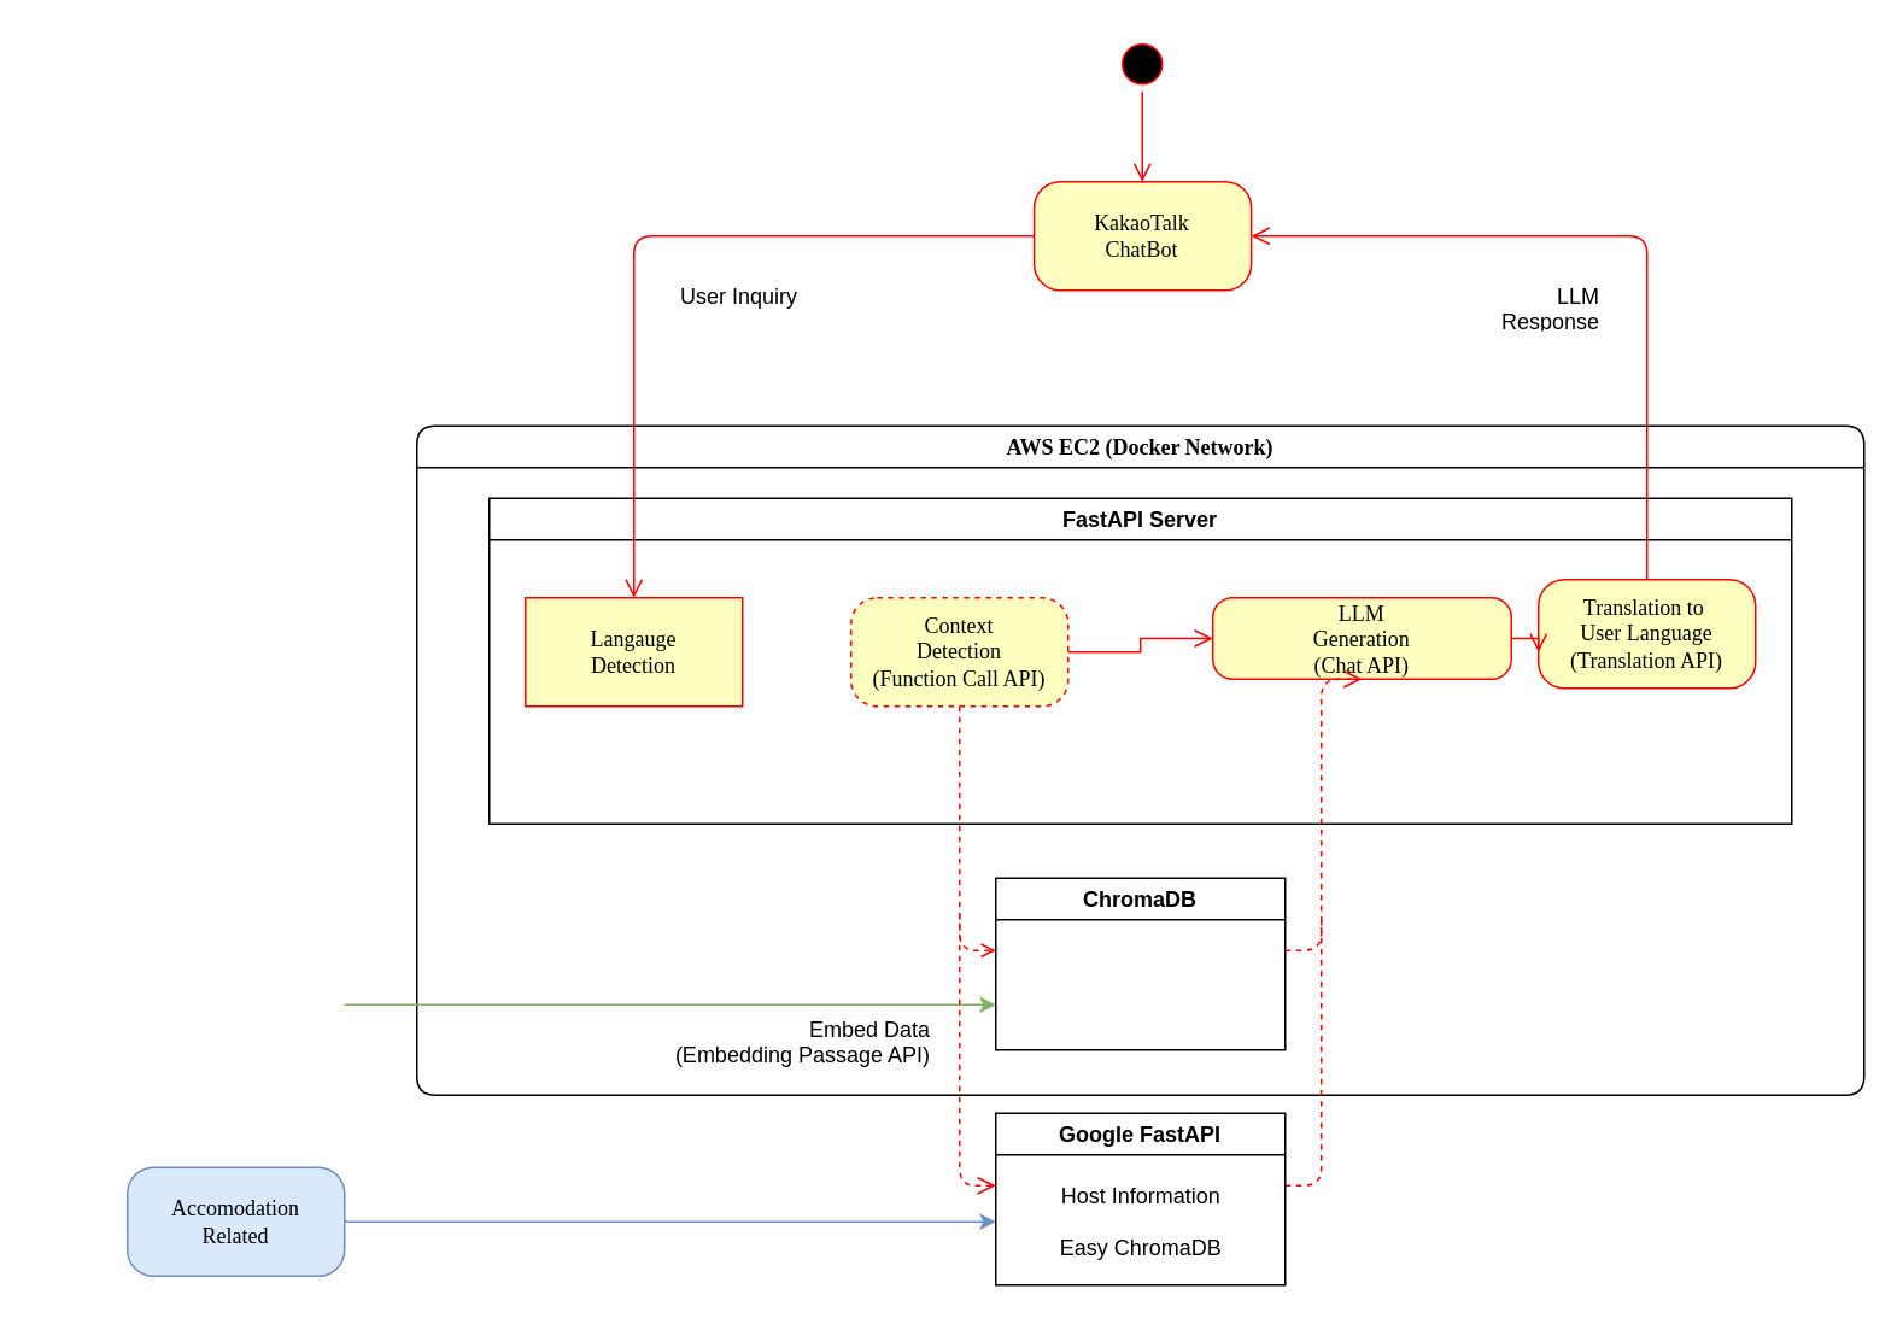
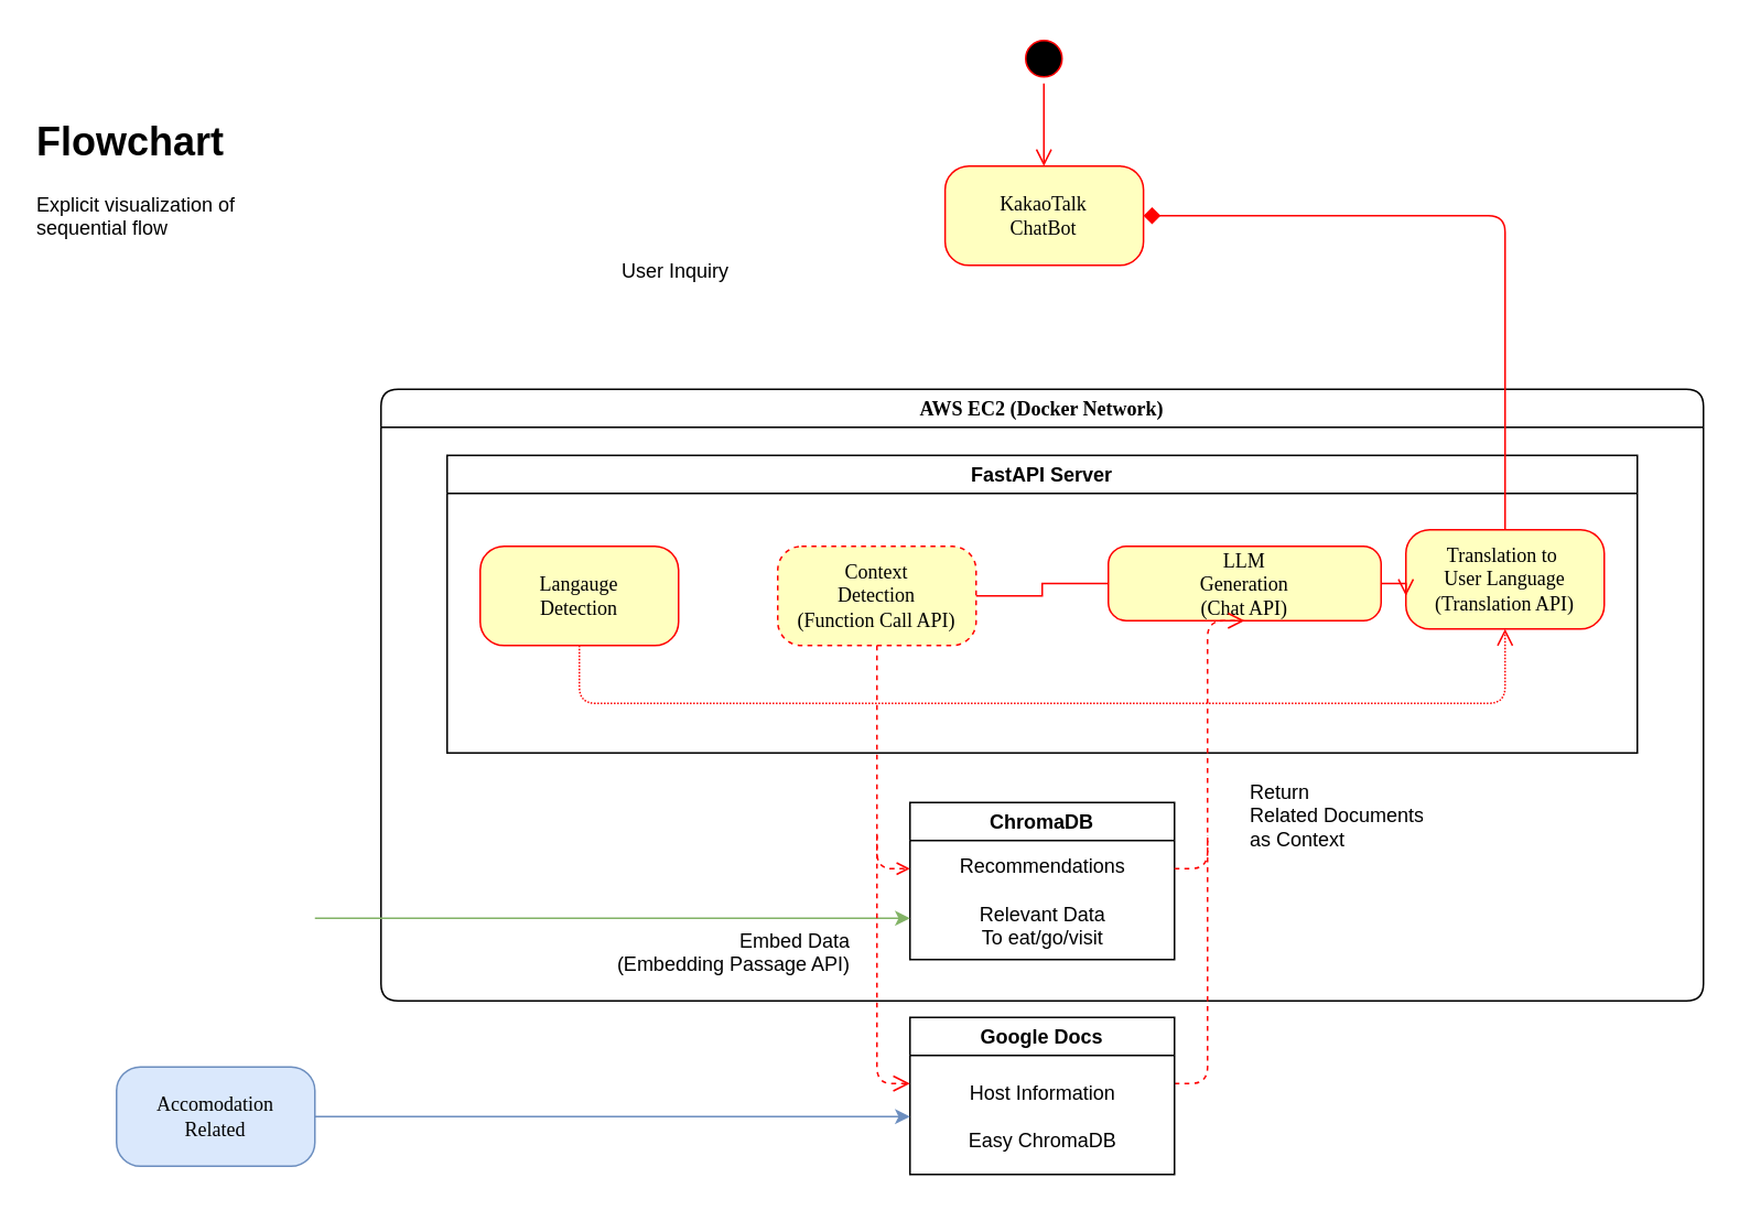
  <mxCell id="0" />
  <mxCell id="1" parent="0" />
  <mxCell id="2" value="AWS EC2 (Docker Network)" style="swimlane;whiteSpace=wrap;html=1;rounded=1;shadow=0;comic=0;labelBackgroundColor=none;strokeWidth=1;fontFamily=Verdana;fontSize=12;align=center;" parent="1" vertex="1"><mxGeometry x="230" y="235" width="800" height="370" as="geometry"><mxRectangle x="95" y="210" width="100" height="30" as="alternateBounds" /></mxGeometry></mxCell>
  <mxCell id="3" value="FastAPI Server" style="swimlane;" parent="2" vertex="1"><mxGeometry x="40" y="40" width="720" height="180" as="geometry" /></mxCell>
- <mxCell id="4" value="Langauge&lt;div&gt;Detection&lt;/div&gt;" style="whiteSpace=wrap;html=1;arcSize=24;fillColor=#ffffc0;strokeColor=#ff0000;shadow=0;comic=0;labelBackgroundColor=none;fontFamily=Verdana;fontSize=12;fontColor=#000000;align=center;rounded=0;" parent="3" vertex="1"><mxGeometry x="20" y="55" width="120" height="60" as="geometry" /></mxCell>
+ <mxCell id="4" value="Langauge&lt;div&gt;Detection&lt;/div&gt;" style="rounded=1;whiteSpace=wrap;html=1;arcSize=24;fillColor=#ffffc0;strokeColor=#ff0000;shadow=0;comic=0;labelBackgroundColor=none;fontFamily=Verdana;fontSize=12;fontColor=#000000;align=center;" parent="3" vertex="1"><mxGeometry x="20" y="55" width="120" height="60" as="geometry" /></mxCell>
  <mxCell id="5" value="Context&lt;div&gt;Detection&lt;/div&gt;&lt;div&gt;(Function Call API)&lt;/div&gt;" style="rounded=1;whiteSpace=wrap;html=1;arcSize=24;fillColor=#ffffc0;strokeColor=#ff0000;shadow=0;comic=0;labelBackgroundColor=none;fontFamily=Verdana;fontSize=12;fontColor=#000000;align=center;dashed=1;" parent="3" vertex="1"><mxGeometry x="200" y="55" width="120" height="60" as="geometry" /></mxCell>
  <mxCell id="6" value="LLM&lt;div&gt;Generation&lt;/div&gt;&lt;div&gt;(Chat API)&lt;/div&gt;" style="rounded=1;whiteSpace=wrap;html=1;arcSize=24;fillColor=#ffffc0;strokeColor=#ff0000;shadow=0;comic=0;labelBackgroundColor=none;fontFamily=Verdana;fontSize=12;fontColor=#000000;align=center;" parent="3" vertex="1"><mxGeometry x="400" y="55" width="165" height="45" as="geometry" /></mxCell>
  <mxCell id="7" value="Translation to&amp;nbsp;&lt;div&gt;User Language&lt;div&gt;(Translation API)&lt;/div&gt;&lt;/div&gt;" style="rounded=1;whiteSpace=wrap;html=1;arcSize=24;fillColor=#ffffc0;strokeColor=#ff0000;shadow=0;comic=0;labelBackgroundColor=none;fontFamily=Verdana;fontSize=12;fontColor=#000000;align=center;" parent="3" vertex="1"><mxGeometry x="580" y="45" width="120" height="60" as="geometry" /></mxCell>
- <mxCell id="8" style="edgeStyle=orthogonalEdgeStyle;html=1;labelBackgroundColor=none;endArrow=open;endSize=8;strokeColor=#FF0000;fontFamily=Verdana;fontSize=12;align=left;rounded=0;curved=0;entryX=0;entryY=0.5;entryDx=0;entryDy=0;exitX=1;exitY=0.5;exitDx=0;exitDy=0;" parent="3" source="5" target="6" edge="1"><mxGeometry relative="1" as="geometry"><mxPoint x="170" y="105" as="sourcePoint" /><mxPoint x="250" y="105" as="targetPoint" /></mxGeometry></mxCell>
+ <mxCell id="8" style="edgeStyle=orthogonalEdgeStyle;html=1;labelBackgroundColor=none;endArrow=none;endSize=8;strokeColor=#FF0000;fontFamily=Verdana;fontSize=12;align=left;rounded=0;curved=0;entryX=0;entryY=0.5;entryDx=0;entryDy=0;exitX=1;exitY=0.5;exitDx=0;exitDy=0;" parent="3" source="5" target="6" edge="1"><mxGeometry relative="1" as="geometry"><mxPoint x="170" y="105" as="sourcePoint" /><mxPoint x="250" y="105" as="targetPoint" /></mxGeometry></mxCell>
  <mxCell id="9" style="edgeStyle=orthogonalEdgeStyle;html=1;labelBackgroundColor=none;endArrow=open;endSize=8;strokeColor=#FF0000;fontFamily=Verdana;fontSize=12;align=left;rounded=0;curved=0;exitX=1;exitY=0.5;exitDx=0;exitDy=0;fontStyle=1" parent="3" edge="1" source="6"><mxGeometry relative="1" as="geometry"><mxPoint x="560" y="94.5" as="sourcePoint" /><mxPoint x="580" y="85" as="targetPoint" /></mxGeometry></mxCell>
+ <mxCell id="10" style="edgeStyle=orthogonalEdgeStyle;html=1;labelBackgroundColor=none;endArrow=open;endSize=8;strokeColor=#FF0000;fontFamily=Verdana;fontSize=12;align=left;rounded=1;curved=0;exitX=0.5;exitY=1;exitDx=0;exitDy=0;entryX=0.5;entryY=1;entryDx=0;entryDy=0;dashed=1;dashPattern=1 1;" parent="3" source="4" target="7" edge="1"><mxGeometry relative="1" as="geometry"><mxPoint x="140" y="160" as="sourcePoint" /><mxPoint x="720" y="180" as="targetPoint" /><Array as="points"><mxPoint x="80" y="150" /><mxPoint x="640" y="150" /></Array></mxGeometry></mxCell>
  <mxCell id="11" style="edgeStyle=orthogonalEdgeStyle;html=1;labelBackgroundColor=none;endArrow=open;endSize=8;strokeColor=#FF0000;fontFamily=Verdana;fontSize=12;align=left;rounded=1;curved=0;entryX=0.5;entryY=1;entryDx=0;entryDy=0;dashed=1;" parent="2" target="6" edge="1"><mxGeometry relative="1" as="geometry"><mxPoint x="480" y="420" as="sourcePoint" /><mxPoint x="450" y="474" as="targetPoint" /><Array as="points"><mxPoint x="480" y="420" /><mxPoint x="500" y="420" /></Array></mxGeometry></mxCell>
  <mxCell id="12" value="ChromaDB" style="swimlane;" parent="2" vertex="1"><mxGeometry x="320" y="250" width="160" height="95" as="geometry" /></mxCell>
+ <mxCell id="13" value="Recommendations&lt;div&gt;&lt;br&gt;&lt;/div&gt;&lt;div&gt;Relevant Data&lt;/div&gt;&lt;div&gt;To eat/go/visit&lt;/div&gt;" style="text;html=1;align=center;verticalAlign=middle;resizable=0;points=[];autosize=1;strokeColor=none;fillColor=none;" vertex="1" parent="12"><mxGeometry x="20" y="25" width="120" height="70" as="geometry" /></mxCell>
+ <mxCell id="14" value="&lt;div&gt;Return&lt;/div&gt;&lt;div&gt;Related Documents&lt;/div&gt;&lt;div&gt;as Context&lt;/div&gt;" style="text;strokeColor=none;fillColor=none;spacingLeft=4;spacingRight=4;overflow=hidden;rotatable=0;points=[[0,0.5],[1,0.5]];portConstraint=eastwest;fontSize=12;whiteSpace=wrap;html=1;" parent="2" vertex="1"><mxGeometry x="520" y="230" width="201.25" height="60" as="geometry" /></mxCell>
  <mxCell id="15" value="" style="endArrow=open;html=1;rounded=1;strokeColor=#FF0000;endFill=0;dashed=1;curved=0;" edge="1" parent="2"><mxGeometry width="50" height="50" relative="1" as="geometry"><mxPoint x="300" y="270" as="sourcePoint" /><mxPoint x="320" y="290" as="targetPoint" /><Array as="points"><mxPoint x="300" y="290" /></Array></mxGeometry></mxCell>
  <mxCell id="16" value="" style="endArrow=none;html=1;rounded=1;strokeColor=#FF0000;endFill=0;dashed=1;curved=0;" edge="1" parent="2"><mxGeometry width="50" height="50" relative="1" as="geometry"><mxPoint x="480" y="290" as="sourcePoint" /><mxPoint x="500" y="270" as="targetPoint" /><Array as="points"><mxPoint x="500" y="290" /></Array></mxGeometry></mxCell>
  <mxCell id="17" value="&lt;font style=&quot;text-align: left;&quot;&gt;Embed Data&lt;/font&gt;&lt;div&gt;(Embedding Passage API)&lt;br&gt;&lt;/div&gt;" style="text;strokeColor=none;fillColor=none;spacingLeft=4;spacingRight=4;overflow=hidden;rotatable=0;points=[[0,0.5],[1,0.5]];portConstraint=eastwest;fontSize=12;whiteSpace=wrap;html=1;align=right;" vertex="1" parent="2"><mxGeometry x="90" y="320" width="200" height="60" as="geometry" /></mxCell>
  <mxCell id="18" value="" style="endArrow=classic;html=1;rounded=0;strokeColor=#82b366;endFill=1;exitX=1;exitY=0.5;exitDx=0;exitDy=0;fillColor=#d5e8d4;" edge="1" parent="2"><mxGeometry width="50" height="50" relative="1" as="geometry"><mxPoint x="-40" y="320" as="sourcePoint" /><mxPoint x="320" y="320" as="targetPoint" /></mxGeometry></mxCell>
  <mxCell id="19" value="&lt;div&gt;Accomodation&lt;/div&gt;Related" style="rounded=1;whiteSpace=wrap;html=1;arcSize=24;fillColor=#dae8fc;strokeColor=#6c8ebf;shadow=0;comic=0;labelBackgroundColor=none;fontFamily=Verdana;fontSize=12;align=center;" parent="1" vertex="1"><mxGeometry x="70" y="645" width="120" height="60" as="geometry" /></mxCell>
+ <mxCell id="20" value="&lt;h1 style=&quot;margin-top: 0px;&quot;&gt;Flowchart&lt;/h1&gt;&lt;p&gt;Explicit visualization of sequential flow&lt;/p&gt;" style="text;html=1;whiteSpace=wrap;overflow=hidden;rounded=0;" parent="1" vertex="1"><mxGeometry x="20" y="65" width="180" height="120" as="geometry" /></mxCell>
  <mxCell id="21" value="" style="group;movable=1;resizable=1;rotatable=1;deletable=1;editable=1;locked=0;connectable=1;" parent="1" vertex="1" connectable="0"><mxGeometry x="340" y="20" width="600" height="190" as="geometry" /></mxCell>
  <mxCell id="22" value="" style="ellipse;html=1;shape=startState;fillColor=#000000;strokeColor=#ff0000;rounded=1;shadow=0;comic=0;labelBackgroundColor=none;fontFamily=Verdana;fontSize=12;fontColor=#000000;align=center;direction=south;" parent="21" vertex="1"><mxGeometry x="276" width="30" height="30" as="geometry" /></mxCell>
  <mxCell id="23" value="KakaoTalk&lt;div&gt;ChatBot&lt;/div&gt;" style="rounded=1;whiteSpace=wrap;html=1;arcSize=24;fillColor=#ffffc0;strokeColor=#ff0000;shadow=0;comic=0;labelBackgroundColor=none;fontFamily=Verdana;fontSize=12;fontColor=#000000;align=center;" parent="21" vertex="1"><mxGeometry x="231.25" y="80" width="120" height="60" as="geometry" /></mxCell>
  <mxCell id="24" style="edgeStyle=orthogonalEdgeStyle;html=1;labelBackgroundColor=none;endArrow=open;endSize=8;strokeColor=#FF0000;fontFamily=Verdana;fontSize=12;align=left;" parent="21" source="22" edge="1"><mxGeometry relative="1" as="geometry"><mxPoint x="291" y="80" as="targetPoint" /><Array as="points"><mxPoint x="291" y="50" /><mxPoint x="291" y="50" /></Array></mxGeometry></mxCell>
  <mxCell id="25" value="&lt;div&gt;User Inquiry&lt;/div&gt;" style="text;strokeColor=none;fillColor=none;spacingLeft=4;spacingRight=4;overflow=hidden;rotatable=0;points=[[0,0.5],[1,0.5]];portConstraint=eastwest;fontSize=12;whiteSpace=wrap;html=1;" parent="21" vertex="1"><mxGeometry x="30" y="130" width="230" height="60" as="geometry" /></mxCell>
- <mxCell id="26" value="&lt;div&gt;LLM Response&lt;/div&gt;" style="text;strokeColor=none;fillColor=none;spacingLeft=4;spacingRight=4;overflow=hidden;rotatable=0;points=[[0,0.5],[1,0.5]];portConstraint=eastwest;fontSize=12;whiteSpace=wrap;html=1;align=right;" parent="21" vertex="1"><mxGeometry x="460" y="130" width="90" height="30" as="geometry" /></mxCell>
- <mxCell id="27" style="edgeStyle=orthogonalEdgeStyle;html=1;labelBackgroundColor=none;endArrow=open;endSize=8;strokeColor=#FF0000;fontFamily=Verdana;fontSize=12;align=left;exitX=0;exitY=0.5;exitDx=0;exitDy=0;entryX=0.5;entryY=0;entryDx=0;entryDy=0;" parent="1" source="23" target="4" edge="1"><mxGeometry relative="1" as="geometry"><mxPoint x="660" y="60" as="sourcePoint" /><mxPoint x="660" y="110" as="targetPoint" /><Array as="points"><mxPoint x="350" y="130" /></Array></mxGeometry></mxCell>
- <mxCell id="28" style="edgeStyle=orthogonalEdgeStyle;html=1;labelBackgroundColor=none;endArrow=open;endSize=8;strokeColor=#FF0000;fontFamily=Verdana;fontSize=12;align=left;rounded=1;curved=0;entryX=1;entryY=0.5;entryDx=0;entryDy=0;fontStyle=1;exitX=0.5;exitY=0;exitDx=0;exitDy=0;" parent="1" source="7" target="23" edge="1"><mxGeometry relative="1" as="geometry"><mxPoint x="930" y="380" as="sourcePoint" /><mxPoint x="880" y="424.5" as="targetPoint" /><Array as="points"><mxPoint x="910" y="130" /></Array></mxGeometry></mxCell>
- <mxCell id="29" value="Google FastAPI" style="swimlane;" vertex="1" parent="1"><mxGeometry x="550" y="615" width="160" height="95" as="geometry" /></mxCell>
+ <mxCell id="28" style="edgeStyle=orthogonalEdgeStyle;html=1;labelBackgroundColor=none;endArrow=diamond;endSize=8;strokeColor=#FF0000;fontFamily=Verdana;fontSize=12;align=left;rounded=1;curved=0;entryX=1;entryY=0.5;entryDx=0;entryDy=0;fontStyle=1;exitX=0.5;exitY=0;exitDx=0;exitDy=0;" parent="1" source="7" target="23" edge="1"><mxGeometry relative="1" as="geometry"><mxPoint x="930" y="380" as="sourcePoint" /><mxPoint x="880" y="424.5" as="targetPoint" /><Array as="points"><mxPoint x="910" y="130" /></Array></mxGeometry></mxCell>
+ <mxCell id="29" value="Google Docs" style="swimlane;" vertex="1" parent="1"><mxGeometry x="550" y="615" width="160" height="95" as="geometry" /></mxCell>
  <mxCell id="30" value="Host Information&lt;div&gt;&lt;br&gt;&lt;/div&gt;&lt;div&gt;Easy ChromaDB&lt;/div&gt;" style="text;html=1;align=center;verticalAlign=middle;resizable=0;points=[];autosize=1;strokeColor=none;fillColor=none;" vertex="1" parent="29"><mxGeometry x="20" y="30" width="120" height="60" as="geometry" /></mxCell>
  <mxCell id="31" style="edgeStyle=orthogonalEdgeStyle;html=1;labelBackgroundColor=none;endArrow=open;endSize=8;strokeColor=#FF0000;fontFamily=Verdana;fontSize=12;align=left;rounded=1;curved=0;exitX=0.5;exitY=1;exitDx=0;exitDy=0;dashed=1;endFill=0;" parent="1" source="5" edge="1"><mxGeometry relative="1" as="geometry"><mxPoint x="440" y="504" as="sourcePoint" /><mxPoint x="550" y="655" as="targetPoint" /><Array as="points"><mxPoint x="530" y="655" /><mxPoint x="550" y="655" /></Array></mxGeometry></mxCell>
  <mxCell id="32" value="" style="endArrow=classic;html=1;rounded=0;strokeColor=#6c8ebf;endFill=1;exitX=1;exitY=0.5;exitDx=0;exitDy=0;fillColor=#dae8fc;" edge="1" parent="1" source="19"><mxGeometry width="50" height="50" relative="1" as="geometry"><mxPoint x="230" y="674.71" as="sourcePoint" /><mxPoint x="550" y="675" as="targetPoint" /></mxGeometry></mxCell>
